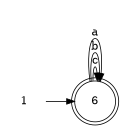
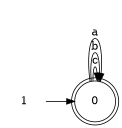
  digraph {
    rankdir=LR
-   n1 [label=6 shape=doublecircle]
+   n1 [label=0 shape=doublecircle]
    1 [shape=plaintext]
    n1 -> n1 [label=c]
    n1 -> n1 [label=b]
    n1 -> n1 [label=a]
    1 -> n1
  }
